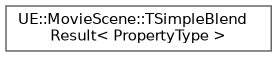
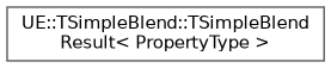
  digraph {
    rankdir=TB
-   n1 [color=grey40 fillcolor=white fontname=Helvetica fontsize=10 height=0.2 label="UE::MovieScene::TSimpleBlend\lResult\< PropertyType \>" shape=box style=filled width=0.4]
+   n1 [color=grey40 fillcolor=white fontname=Helvetica fontsize=10 height=0.2 label="UE::TSimpleBlend::TSimpleBlend\lResult\< PropertyType \>" shape=box style=filled width=0.4]
  }
